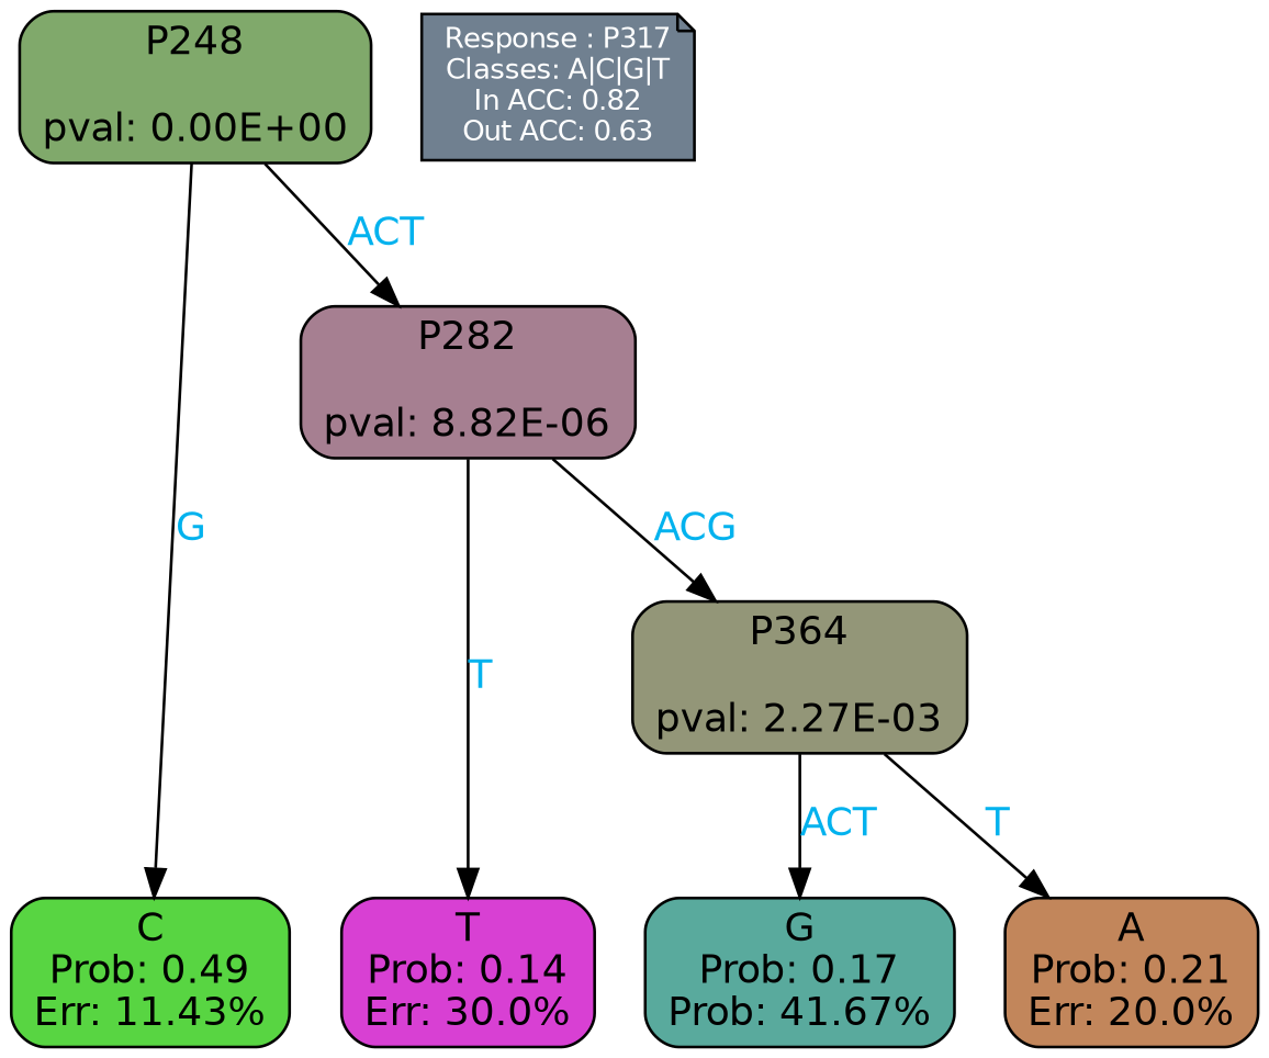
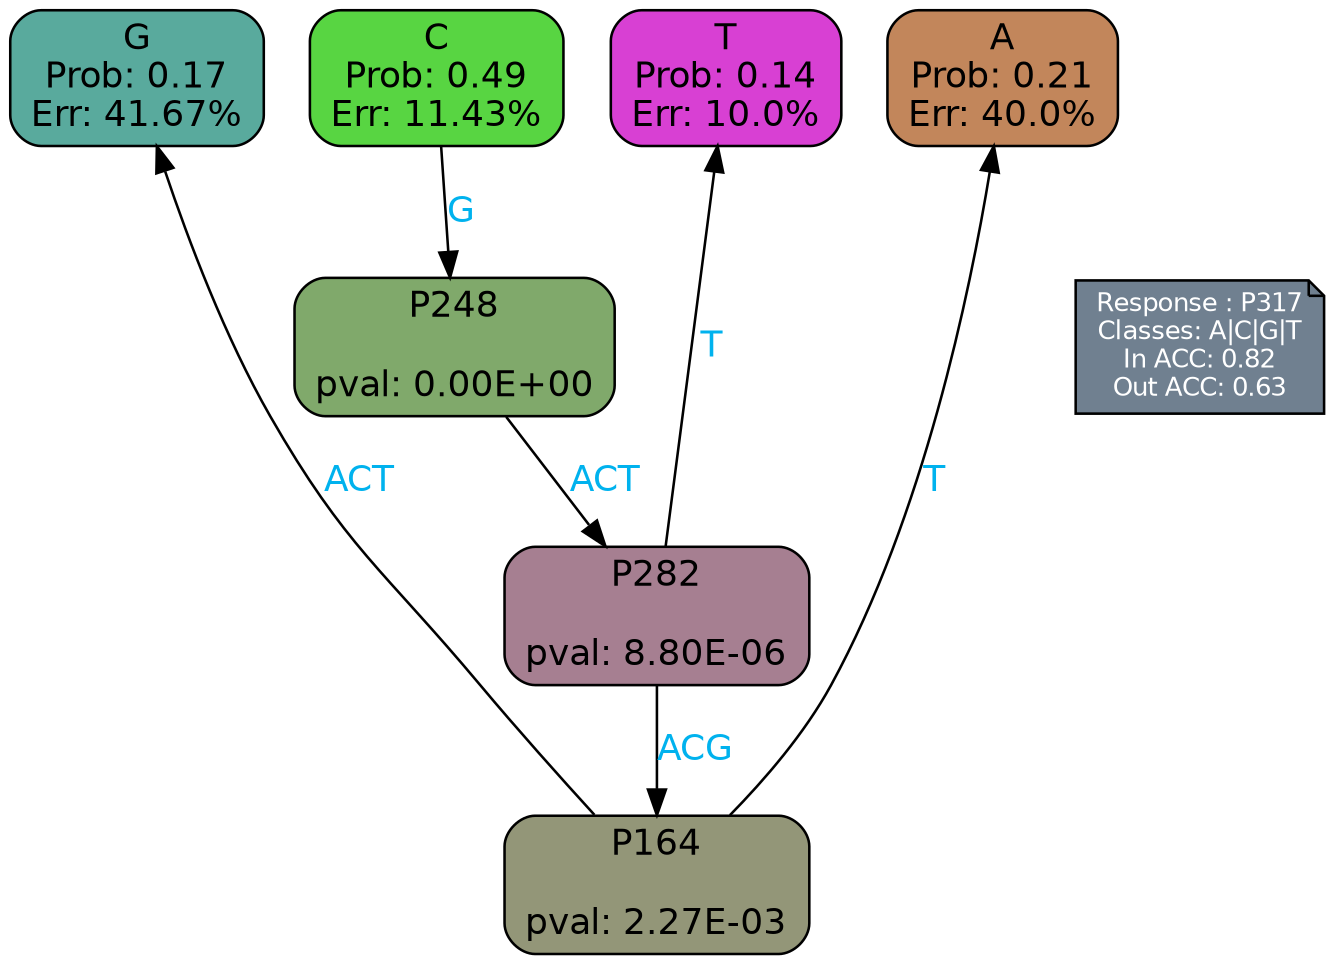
  digraph {
    ranksep=equally
    splines=polylines
    node [color=black fontname=helvetica shape=box style="filled, rounded"]
    edge [fontcolor=deepskyblue2 fontname=helvetica]
-   n1 [fillcolor="#59aa9d" label="G\nProb: 0.17\nProb: 41.67%"]
-   n2 [fillcolor="#c2865b" label="A\nProb: 0.21\nErr: 20.0%"]
-   n3 [fillcolor="#d840d3" label="T\nProb: 0.14\nErr: 30.0%"]
+   n1 [fillcolor="#59aa9d" label="G\nProb: 0.17\nErr: 41.67%"]
+   n2 [fillcolor="#c2865b" label="A\nProb: 0.21\nErr: 40.0%"]
+   n3 [fillcolor="#d840d3" label="T\nProb: 0.14\nErr: 10.0%"]
    n4 [fillcolor="#58d542" label="C\nProb: 0.49\nErr: 11.43%"]
    n5 [align=left fillcolor=slategray fontcolor=white fontsize=10 label="Response : P317\nClasses: A|C|G|T\nIn ACC: 0.82\nOut ACC: 0.63\n" shape=note style=filled]
    n6 [fillcolor="#80a96b" label="P248\n\npval: 0.00E+00"]
-   n7 [fillcolor="#a67f91" label="P282\n\npval: 8.82E-06"]
-   n8 [fillcolor="#939678" label="P364\n\npval: 2.27E-03"]
+   n7 [fillcolor="#a67f91" label="P282\n\npval: 8.80E-06"]
+   n8 [fillcolor="#939678" label="P164\n\npval: 2.27E-03"]
    subgraph sub_1 {
      rank=same
      n1
      n2
      n3
      n4
    }
    subgraph sub_2 {
      rank=same
      n5
      n6
    }
-   n6 -> n4 [label=G]
+   n4 -> n6 [label=G]
    n6 -> n7 [label=ACT]
    n7 -> n3 [label=T]
    n7 -> n8 [label=ACG]
    n8 -> n1 [label=ACT]
    n8 -> n2 [label=T]
  }
